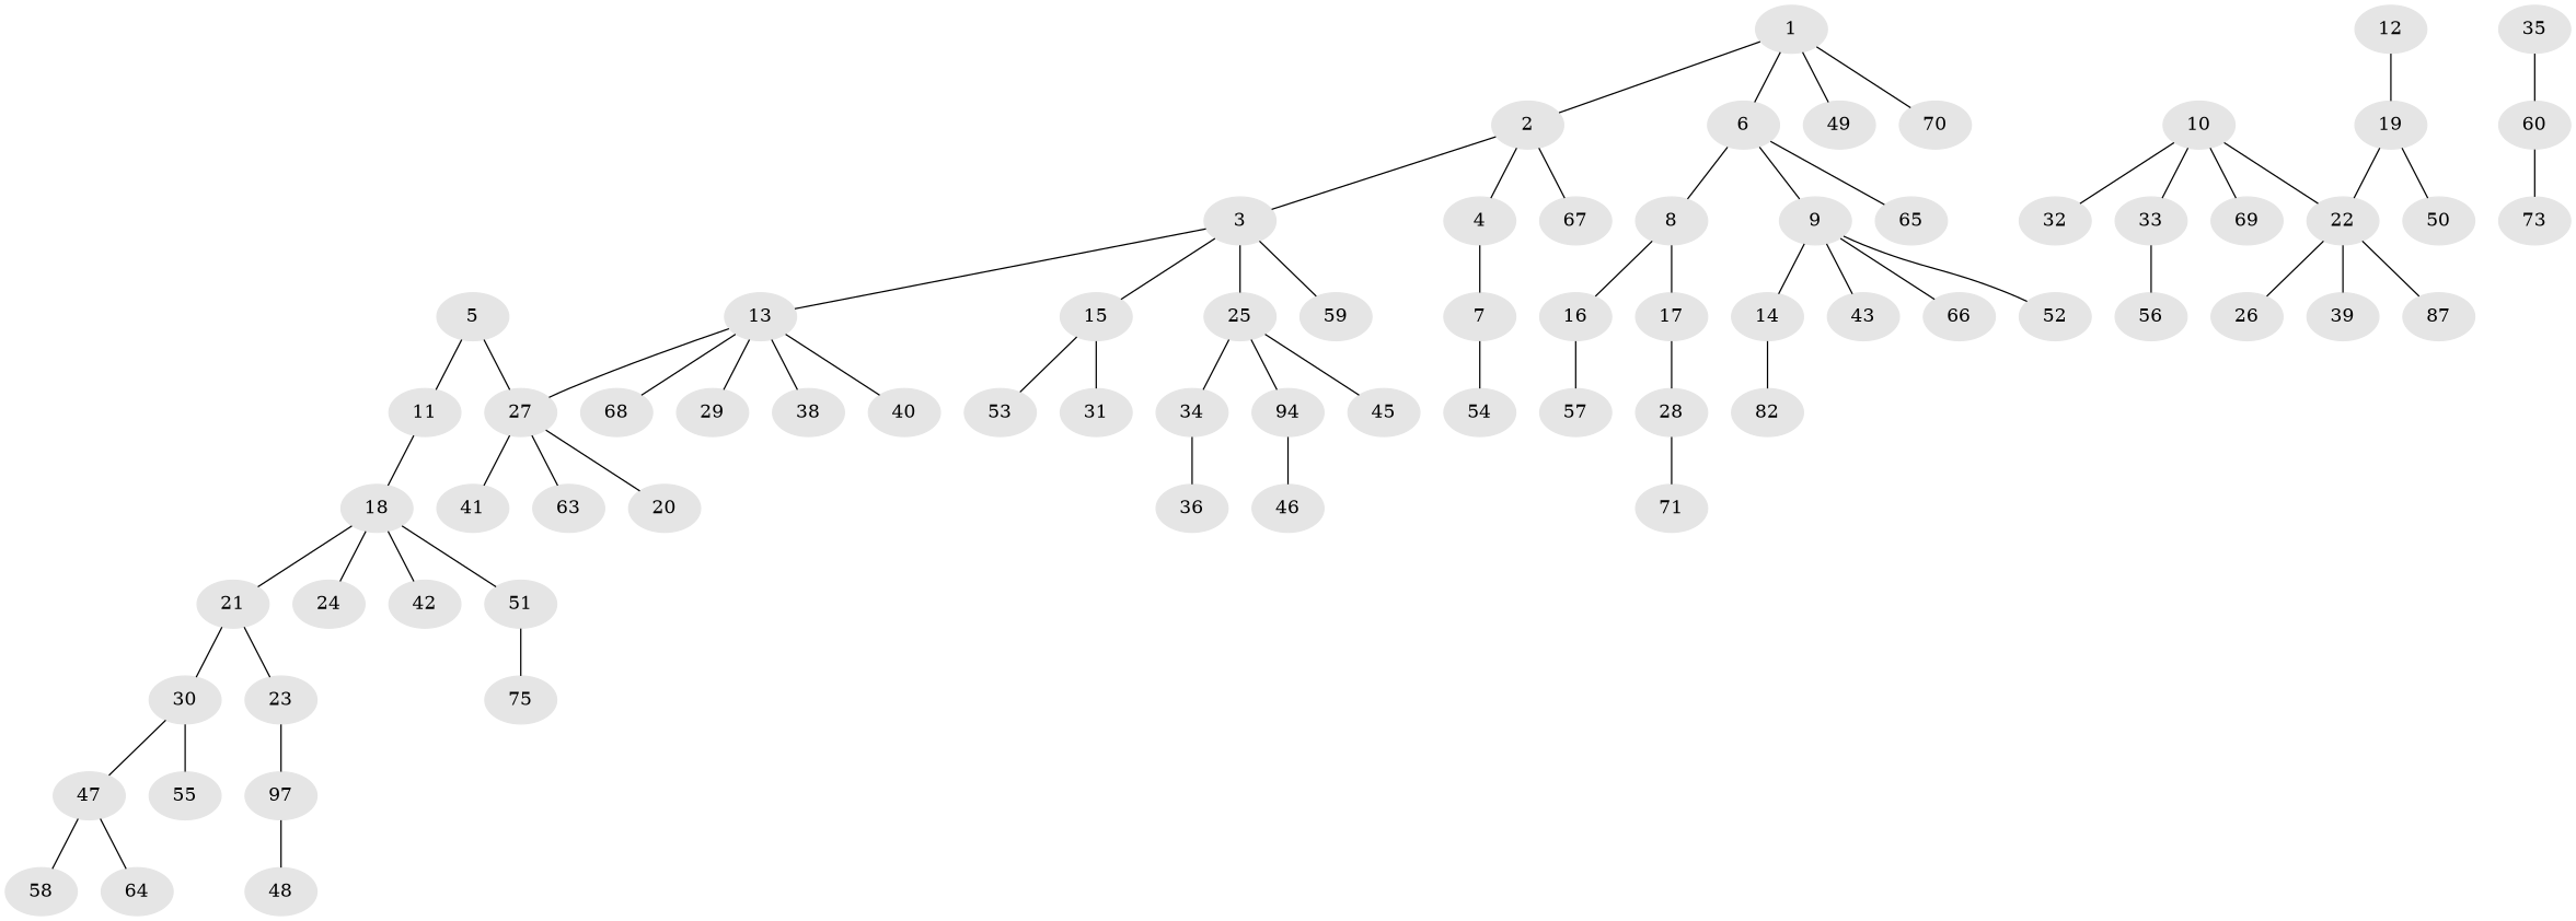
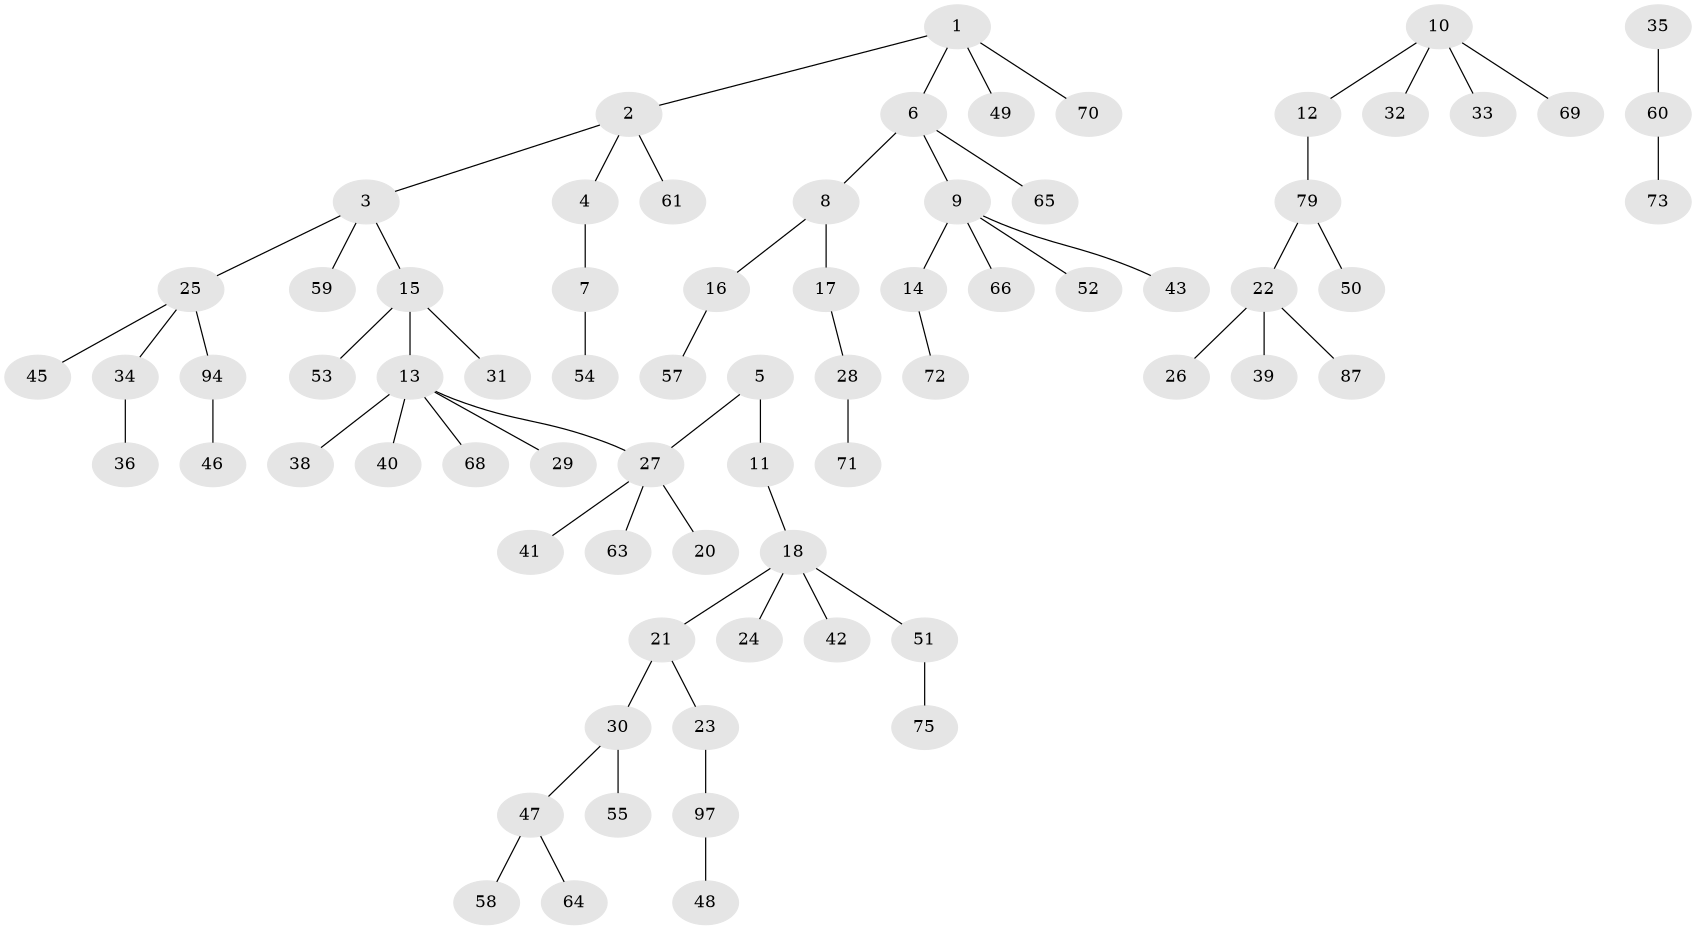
  graph {
    node [color=gray90 style=filled]
    1
    2
    6
    49
    70
    3
    4
-   61 [label=67]
+   61
    8
    9
    65
    16
    17
    13
    15
    25
    59
    7
    5
    11
    27
    29
    38
    40
    68
    31
    53
    34
    n29 [label=94]
    45
    54
    10
    12
    32
    33
    69
    18
    20
    41
    63
    14
    43
    66
    52
    57
    28
-   72 [label=82]
-   19
-   56
+   72
+   19 [label=79]
    21
    24
    42
    51
    22
    50
    35
    60
    71
    23
    30
    75
    26
    39
    n64 [label=87]
    n65 [label=97]
    47
    55
    48
    36
    46
    58
    64
    73
    1 -- 2
    1 -- 6
    1 -- 49
    1 -- 70
    2 -- 3
    2 -- 4
    2 -- 61
    6 -- 8
    6 -- 9
    6 -- 65
-   3 -- 13
+   15 -- 13
    3 -- 15
    3 -- 25
    3 -- 59
    4 -- 7
    8 -- 16
    8 -- 17
    9 -- 14
    9 -- 43
    9 -- 66
    9 -- 52
    16 -- 57
    17 -- 28
    13 -- 27
    13 -- 29
    13 -- 38
    13 -- 40
    13 -- 68
    15 -- 31
    15 -- 53
    25 -- 34
    25 -- n29
    25 -- 45
    7 -- 54
    5 -- 11
    5 -- 27
    11 -- 18
    27 -- 20
    27 -- 41
    27 -- 63
    34 -- 36
    n29 -- 46
-   10 -- 22
+   10 -- 12
    10 -- 32
    10 -- 33
    10 -- 69
    12 -- 19
-   33 -- 56
    18 -- 21
    18 -- 24
    18 -- 42
    18 -- 51
    14 -- 72
    28 -- 71
    19 -- 22
    19 -- 50
    21 -- 23
    21 -- 30
    51 -- 75
    22 -- 26
    22 -- 39
    22 -- n64
    35 -- 60
    60 -- 73
    23 -- n65
    30 -- 47
    30 -- 55
    n65 -- 48
    47 -- 58
    47 -- 64
  }
